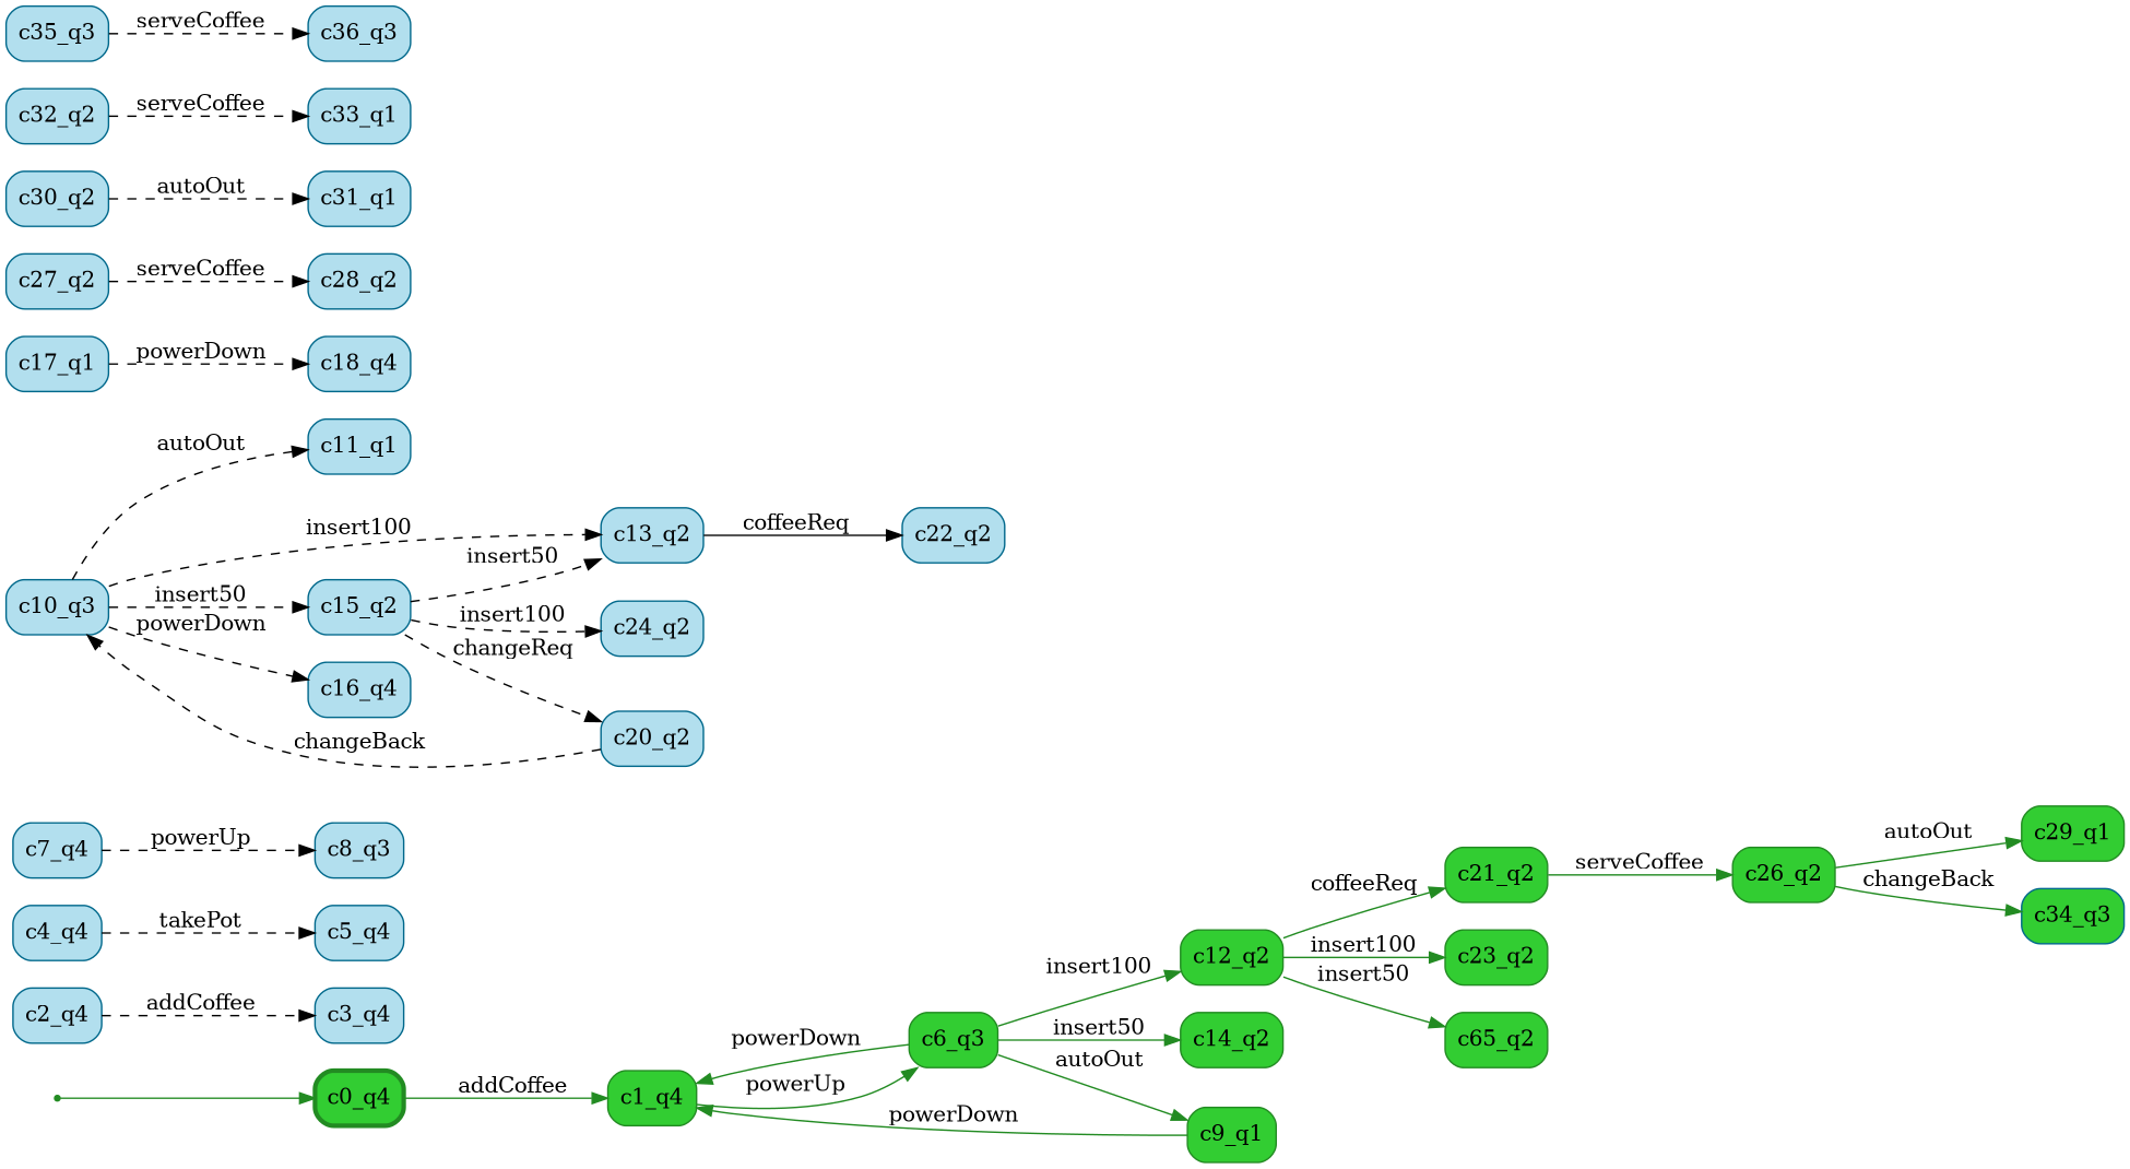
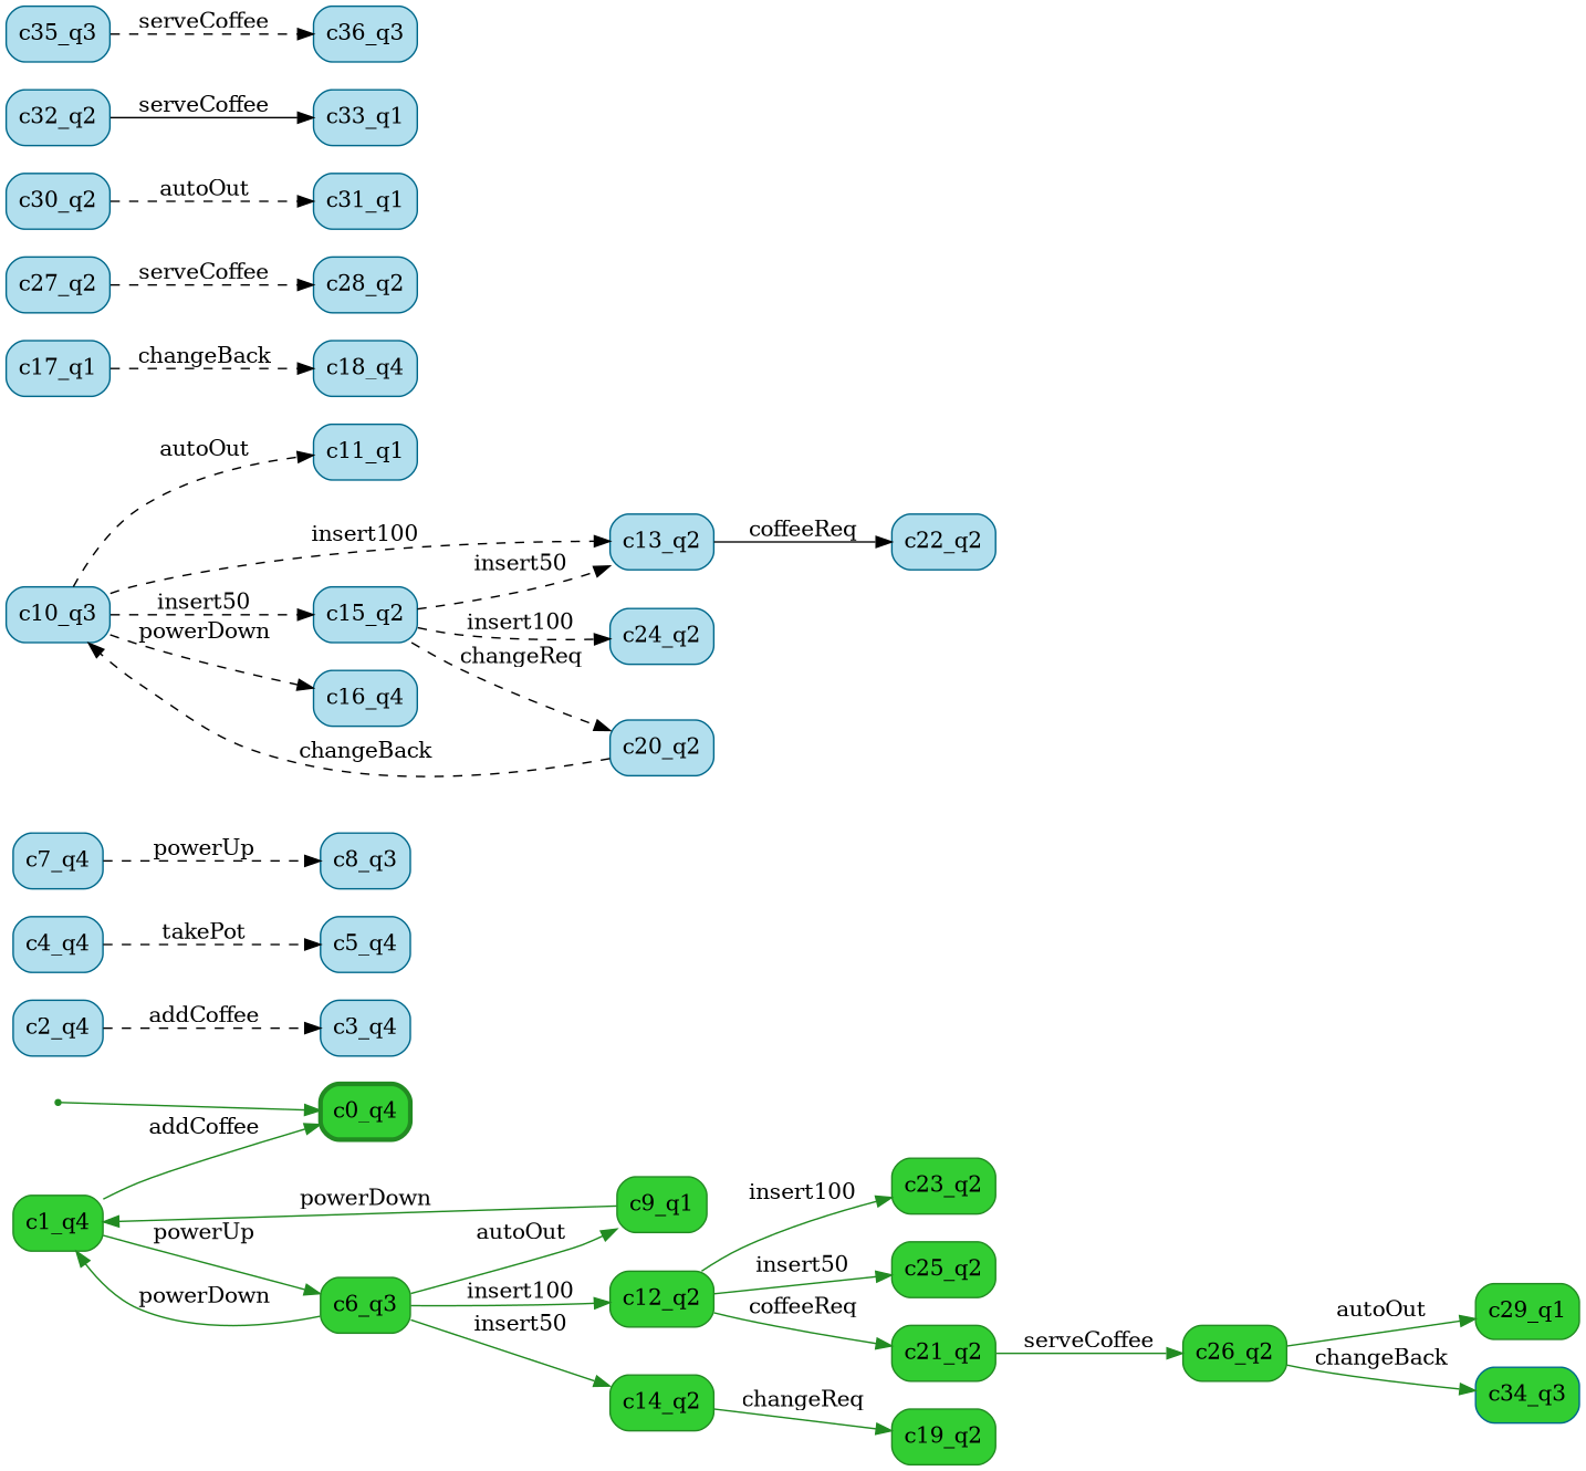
  digraph {
    rankdir=LR
    node [color=deepskyblue4 shape=box fillcolor=lightblue2 style="rounded, filled"]
    edge [color=black style=dashed]
    __invisible__ [color=forestgreen shape=point fillcolor="" style=""]
    n2 [color=forestgreen fillcolor=limegreen label=c0_q4 penwidth=3]
    n3 [color=forestgreen fillcolor=limegreen label=c1_q4]
    n4 [color=forestgreen fillcolor=limegreen label=c6_q3]
    n5 [color=forestgreen fillcolor=limegreen label=c9_q1]
    n6 [color=forestgreen fillcolor=limegreen label=c12_q2]
    n7 [color=forestgreen fillcolor=limegreen label=c14_q2]
    n8 [color=forestgreen fillcolor=limegreen label=c21_q2]
    n9 [color=forestgreen fillcolor=limegreen label=c23_q2]
-   n10 [color=forestgreen fillcolor=limegreen label=c65_q2]
+   n10 [color=forestgreen fillcolor=limegreen label=c25_q2]
+   n11 [color=forestgreen fillcolor=limegreen label=c19_q2]
    n12 [color=forestgreen fillcolor=limegreen label=c26_q2]
    n13 [color=forestgreen fillcolor=limegreen label=c29_q1]
    n14 [fillcolor=limegreen label=c34_q3]
    n15 [label=c2_q4]
    n16 [label=c3_q4]
    n17 [label=c4_q4]
    n18 [label=c5_q4]
    n19 [label=c7_q4]
    n20 [label=c8_q3]
    n21 [label=c10_q3]
    n22 [label=c11_q1]
    n23 [label=c13_q2]
    n24 [label=c15_q2]
    n25 [label=c16_q4]
    n26 [label=c22_q2]
    n27 [label=c20_q2]
    n28 [label=c24_q2]
    n29 [label=c17_q1]
    n30 [label=c18_q4]
    n31 [label=c27_q2]
    n32 [label=c28_q2]
    n33 [label=c30_q2]
    n34 [label=c31_q1]
    n35 [label=c32_q2]
    n36 [label=c33_q1]
    n37 [label=c35_q3]
    n38 [label=c36_q3]
    __invisible__ -> n2 [color=forestgreen style=""]
-   n2 -> n3 [color=forestgreen label=addCoffee style=""]
+   n3 -> n2 [color=forestgreen label=addCoffee style=""]
    n3 -> n4 [color=forestgreen label=powerUp style=""]
    n4 -> n3 [color=forestgreen label=powerDown style=""]
    n4 -> n5 [color=forestgreen label=autoOut style=""]
    n4 -> n6 [color=forestgreen label=insert100 style=""]
    n4 -> n7 [color=forestgreen label=insert50 style=""]
    n5 -> n3 [color=forestgreen label=powerDown style=""]
    n6 -> n8 [color=forestgreen label=coffeeReq style=""]
    n6 -> n9 [color=forestgreen label=insert100 style=""]
    n6 -> n10 [color=forestgreen label=insert50 style=""]
+   n7 -> n11 [color=forestgreen label=changeReq style=""]
    n8 -> n12 [color=forestgreen label=serveCoffee style=""]
    n12 -> n13 [color=forestgreen label=autoOut style=""]
    n12 -> n14 [color=forestgreen label=changeBack style=""]
    n15 -> n16 [label=addCoffee]
    n17 -> n18 [label=takePot]
    n19 -> n20 [label=powerUp]
    n21 -> n22 [label=autoOut]
    n21 -> n23 [label=insert100]
    n21 -> n24 [label=insert50]
    n21 -> n25 [label=powerDown]
    n23 -> n26 [label=coffeeReq style=solid]
    n24 -> n23 [label=insert50]
    n24 -> n27 [label=changeReq]
    n24 -> n28 [label=insert100]
    n27 -> n21 [label=changeBack]
-   n29 -> n30 [label=powerDown]
+   n29 -> n30 [label=changeBack]
    n31 -> n32 [label=serveCoffee]
    n33 -> n34 [label=autoOut]
-   n35 -> n36 [label=serveCoffee]
+   n35 -> n36 [label=serveCoffee style=solid]
    n37 -> n38 [label=serveCoffee]
  }
